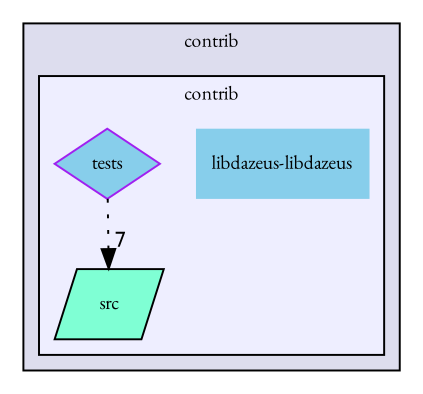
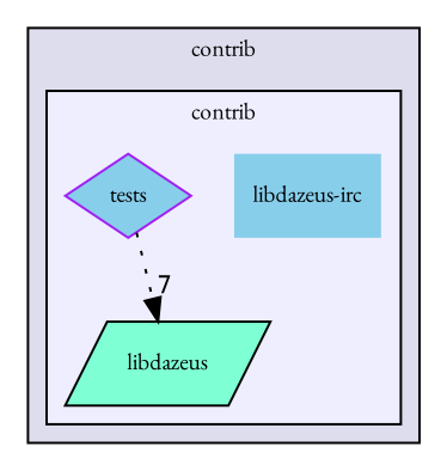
  digraph {
    compound=true
    fontname="EB Garamond"
    node [fontname="EB Garamond" fontsize=10 style=filled fillcolor=skyblue]
-   n1 [label="libdazeus-libdazeus" shape=plaintext color=blue]
-   n2 [color=black fillcolor=aquamarine label=src shape=parallelogram]
+   n1 [label="libdazeus-irc" shape=plaintext color=blue]
+   n2 [color=black fillcolor=aquamarine label=libdazeus shape=parallelogram]
    n3 [color=purple label=tests shape=diamond]
    subgraph cluster_1 {
      bgcolor="#ddddee"
      fontsize=10
      label=contrib
      pencolor=black
      subgraph cluster_2 {
        bgcolor="#eeeeff"
        fontsize=10
        pencolor=black
        n1
        n2
        n3
      }
    }
    n3 -> n2 [headlabel=7 labeldistance=1.5 labelfontname=Helvetica labelfontsize=10 color=black style=dotted fontname="EB Garamond"]
  }
